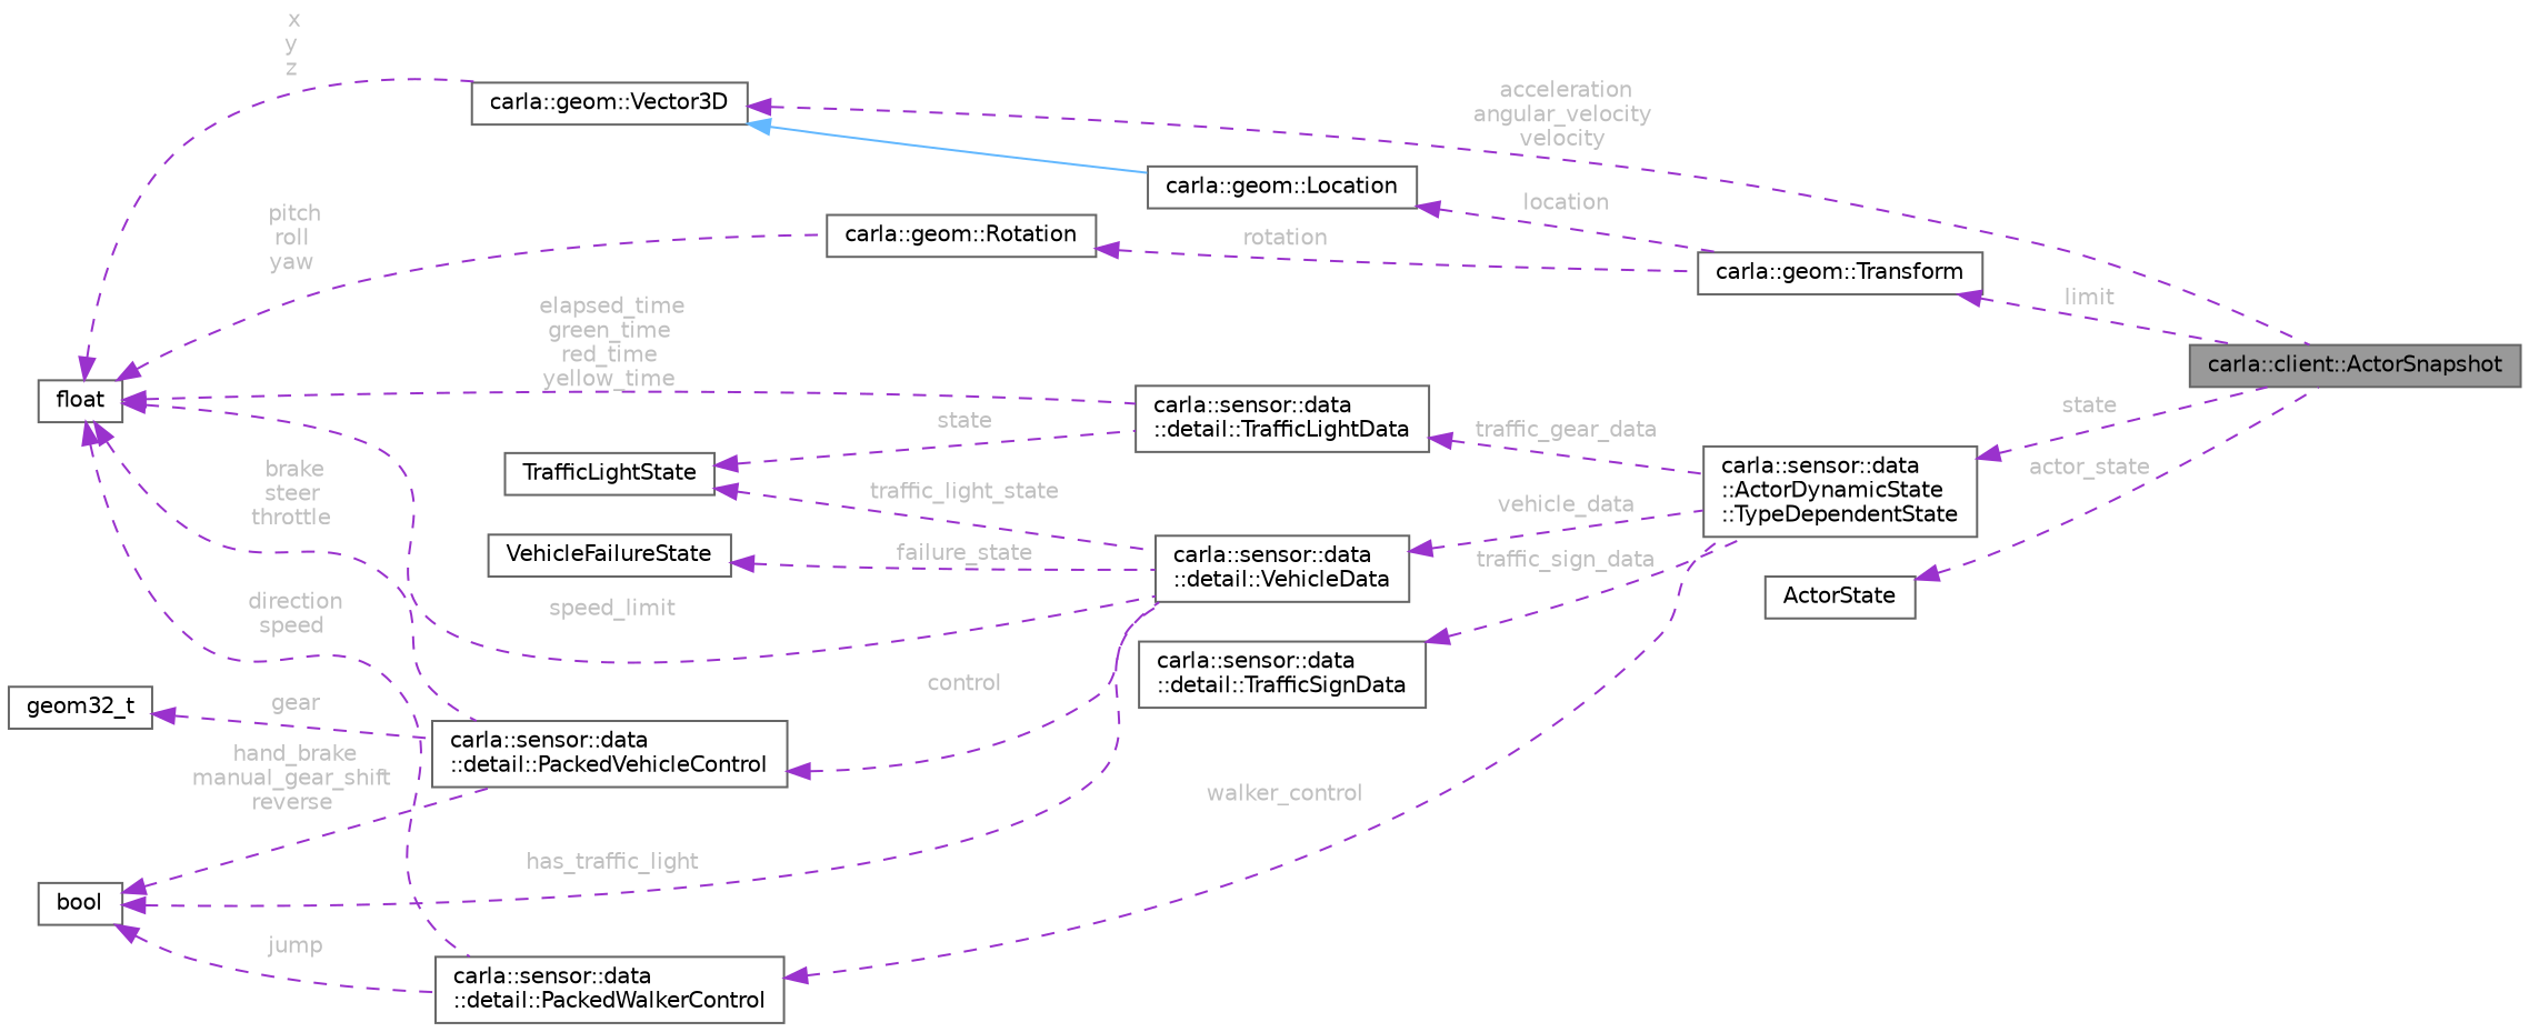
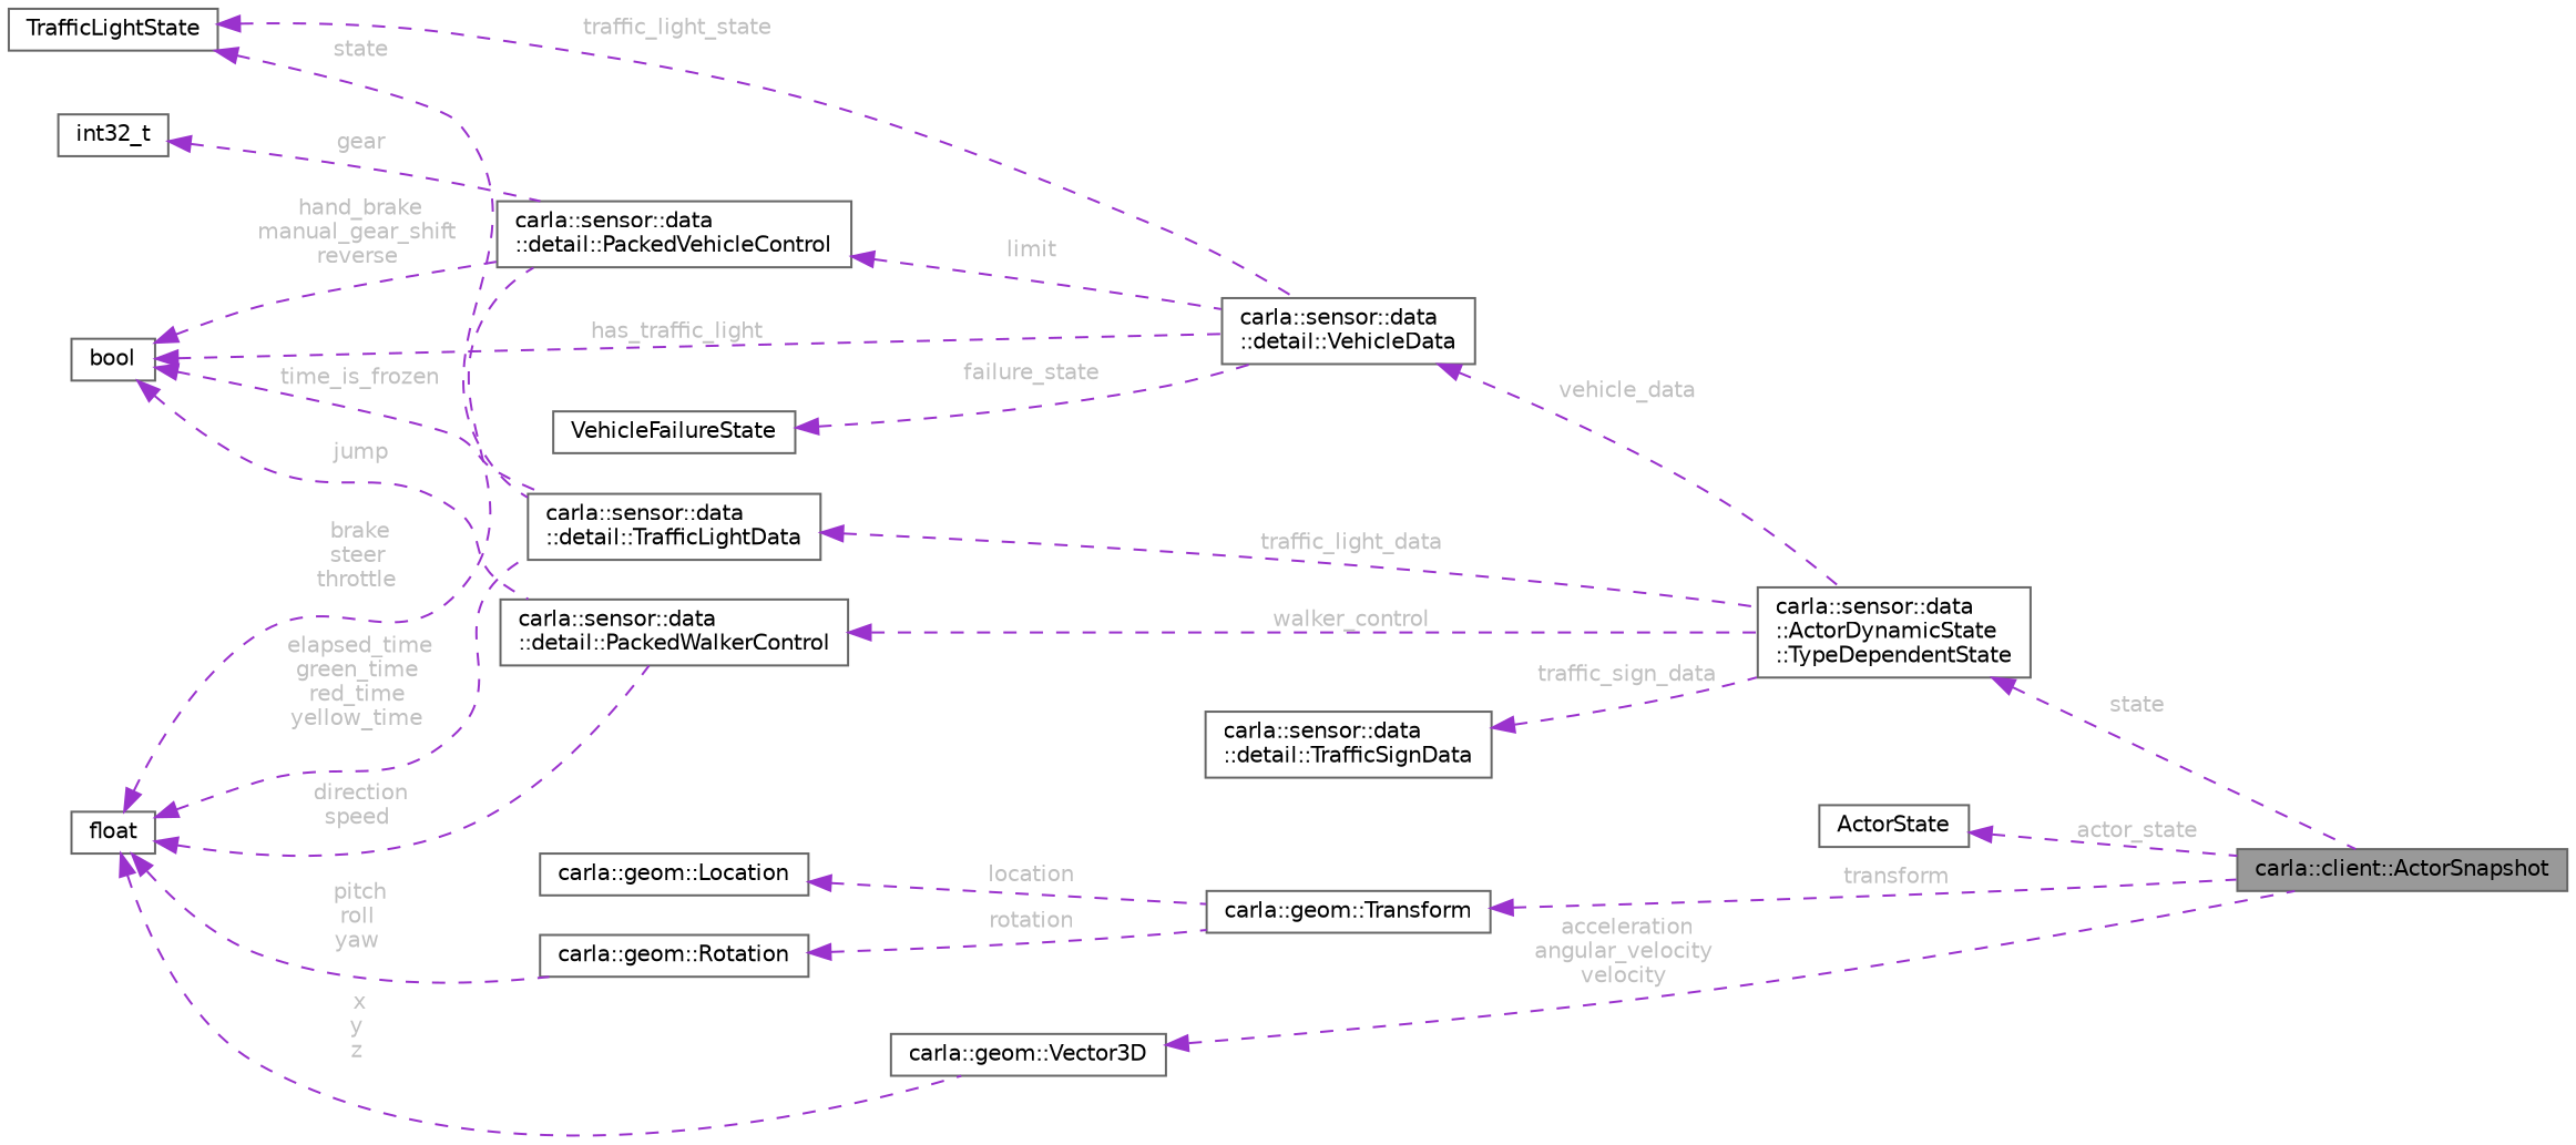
  digraph {
    rankdir=LR
    node [color=gray40 fillcolor=white fontname=Helvetica fontsize=10 shape=box style=filled]
    edge [color=darkorchid3 dir=back fontcolor=grey fontname=Helvetica fontsize=10 labelfontname=Helvetica labelfontsize=10 style=dashed]
    n1 [fillcolor=grey60 fontcolor=black height=0.2 label="carla::client::ActorSnapshot" width=0.4]
    n2 [height=0.2 label="carla::sensor::data\l::detail::TrafficLightData" width=0.4]
    n3 [height=0.2 label="carla::sensor::data\l::ActorDynamicState\l::TypeDependentState" width=0.4]
    n4 [height=0.2 label="carla::sensor::data\l::detail::VehicleData" width=0.4]
    n5 [height=0.2 label=ActorState width=0.4]
    n6 [height=0.2 label="carla::geom::Transform" width=0.4]
    n7 [height=0.2 label="carla::geom::Location" width=0.4]
    n8 [height=0.2 label="carla::geom::Vector3D" width=0.4]
    n9 [height=0.2 label=float width=0.4]
    n10 [height=0.2 label="carla::geom::Rotation" width=0.4]
    n11 [height=0.2 label="carla::sensor::data\l::detail::PackedVehicleControl" width=0.4]
    n12 [height=0.2 label="carla::sensor::data\l::detail::PackedWalkerControl" width=0.4]
    n13 [height=0.2 label="carla::sensor::data\l::detail::TrafficSignData" width=0.4]
    n14 [height=0.2 label=bool width=0.4]
    n15 [height=0.2 label=TrafficLightState width=0.4]
-   n16 [height=0.2 label=geom32_t width=0.4]
+   n16 [height=0.2 label=int32_t width=0.4]
    n17 [height=0.2 label=VehicleFailureState width=0.4]
-   n2 -> n3 [label=" traffic_gear_data"]
+   n2 -> n3 [label=" traffic_light_data"]
    n3 -> n1 [label=" state"]
    n4 -> n3 [label=" vehicle_data"]
    n5 -> n1 [label=" actor_state"]
-   n6 -> n1 [label=" limit"]
+   n6 -> n1 [label=" transform"]
    n7 -> n6 [label=" location"]
    n8 -> n1 [label=" acceleration\nangular_velocity\nvelocity"]
-   n8 -> n7 [color=steelblue1 style=solid fontcolor=""]
    n9 -> n2 [label=" elapsed_time\ngreen_time\nred_time\nyellow_time"]
-   n9 -> n4 [label=" speed_limit"]
    n9 -> n8 [label=" x\ny\nz"]
    n9 -> n10 [label=" pitch\nroll\nyaw"]
    n9 -> n11 [label=" brake\nsteer\nthrottle"]
    n9 -> n12 [label=" direction\nspeed"]
    n10 -> n6 [label=" rotation"]
-   n11 -> n4 [label=" control"]
+   n11 -> n4 [label=" limit"]
    n12 -> n3 [label=" walker_control"]
    n13 -> n3 [label=" traffic_sign_data"]
+   n14 -> n2 [label=" time_is_frozen"]
    n14 -> n4 [label=" has_traffic_light"]
    n14 -> n11 [label=" hand_brake\nmanual_gear_shift\nreverse"]
    n14 -> n12 [label=" jump"]
    n15 -> n2 [label=" state"]
    n15 -> n4 [label=" traffic_light_state"]
    n16 -> n11 [label=" gear"]
    n17 -> n4 [label=" failure_state"]
  }
